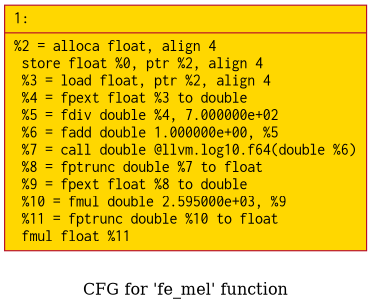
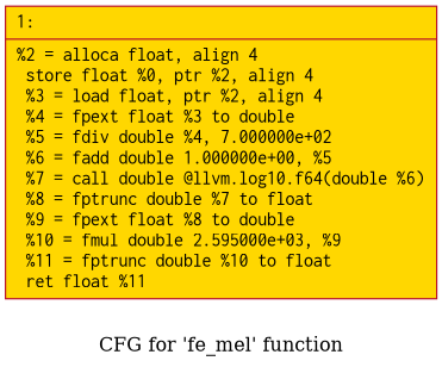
  digraph {
    label="CFG for 'fe_mel' function"
-   n1 [color="#b70d28ff" fillcolor=gold fontname=Courier label="{1:\l|  %2 = alloca float, align 4\l  store float %0, ptr %2, align 4\l  %3 = load float, ptr %2, align 4\l  %4 = fpext float %3 to double\l  %5 = fdiv double %4, 7.000000e+02\l  %6 = fadd double 1.000000e+00, %5\l  %7 = call double @llvm.log10.f64(double %6)\l  %8 = fptrunc double %7 to float\l  %9 = fpext float %8 to double\l  %10 = fmul double 2.595000e+03, %9\l  %11 = fptrunc double %10 to float\l  fmul float %11\l}" shape=record style=filled]
+   n1 [color="#b70d28ff" fillcolor=gold fontname=Courier label="{1:\l|  %2 = alloca float, align 4\l  store float %0, ptr %2, align 4\l  %3 = load float, ptr %2, align 4\l  %4 = fpext float %3 to double\l  %5 = fdiv double %4, 7.000000e+02\l  %6 = fadd double 1.000000e+00, %5\l  %7 = call double @llvm.log10.f64(double %6)\l  %8 = fptrunc double %7 to float\l  %9 = fpext float %8 to double\l  %10 = fmul double 2.595000e+03, %9\l  %11 = fptrunc double %10 to float\l  ret float %11\l}" shape=record style=filled]
  }
